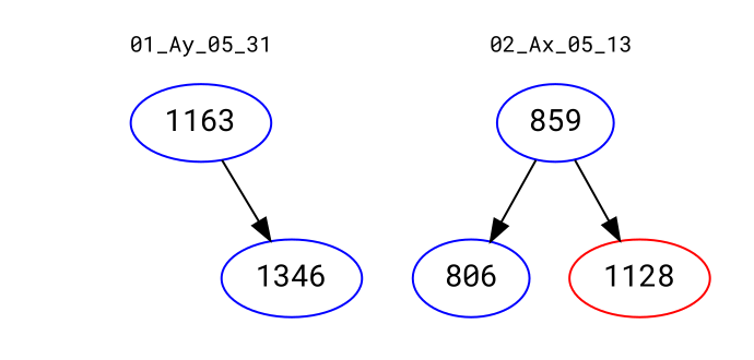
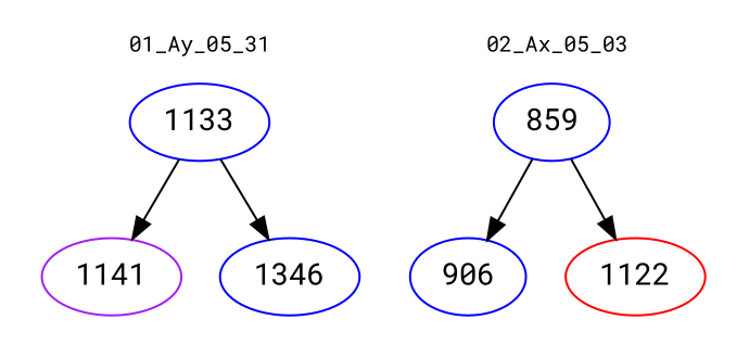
  digraph {
    fontname="Roboto Mono"
    node [color=blue fontname="Roboto Mono"]
    edge [color=black fontname="Roboto Mono"]
-   n1 [label=1163]
+   n1 [label=1133]
+   n2 [color=purple label=1141]
    n3 [label=1346]
    n4 [label=859]
-   n5 [label=806]
-   n6 [color=red label=1128]
+   n5 [label=906]
+   n6 [color=red label=1122]
    subgraph cluster_1 {
      color=white
      fontsize=10
      label="01_Ay_05_31"
      n1
+     n2
      n3
    }
    subgraph cluster_2 {
      color=white
      fontsize=10
-     label="02_Ax_05_13"
+     label="02_Ax_05_03"
      n4
      n5
      n6
    }
+   n1 -> n2
    n1 -> n3
    n4 -> n5
    n4 -> n6
  }
